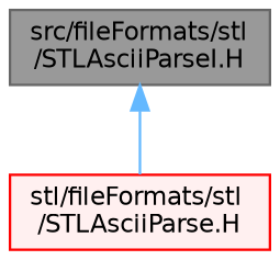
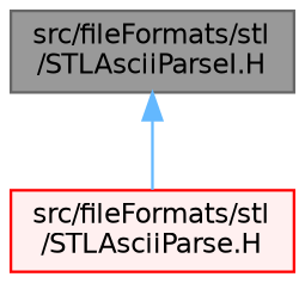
  digraph {
    node [fontname=Helvetica fontsize=10 shape=box style=filled]
    n1 [color=gray40 fillcolor=grey60 fontcolor=black height=0.2 label="src/fileFormats/stl\l/STLAsciiParseI.H" width=0.4]
-   n2 [color=red fillcolor="#FFF0F0" height=0.2 label="stl/fileFormats/stl\l/STLAsciiParse.H" width=0.4]
+   n2 [color=red fillcolor="#FFF0F0" height=0.2 label="src/fileFormats/stl\l/STLAsciiParse.H" width=0.4]
    n1 -> n2 [color=steelblue1 dir=back fontname=Helvetica fontsize=10 labelfontname=Helvetica labelfontsize=10 style=solid]
  }
